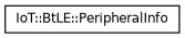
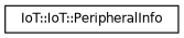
  digraph {
    rankdir=LR
-   n1 [color=black fillcolor=white fontname=Helvetica fontsize=10 height=0.2 label="IoT::BtLE::PeripheralInfo" shape=record style=filled width=0.4]
+   n1 [color=black fillcolor=white fontname=Helvetica fontsize=10 height=0.2 label="IoT::IoT::PeripheralInfo" shape=record style=filled width=0.4]
  }
